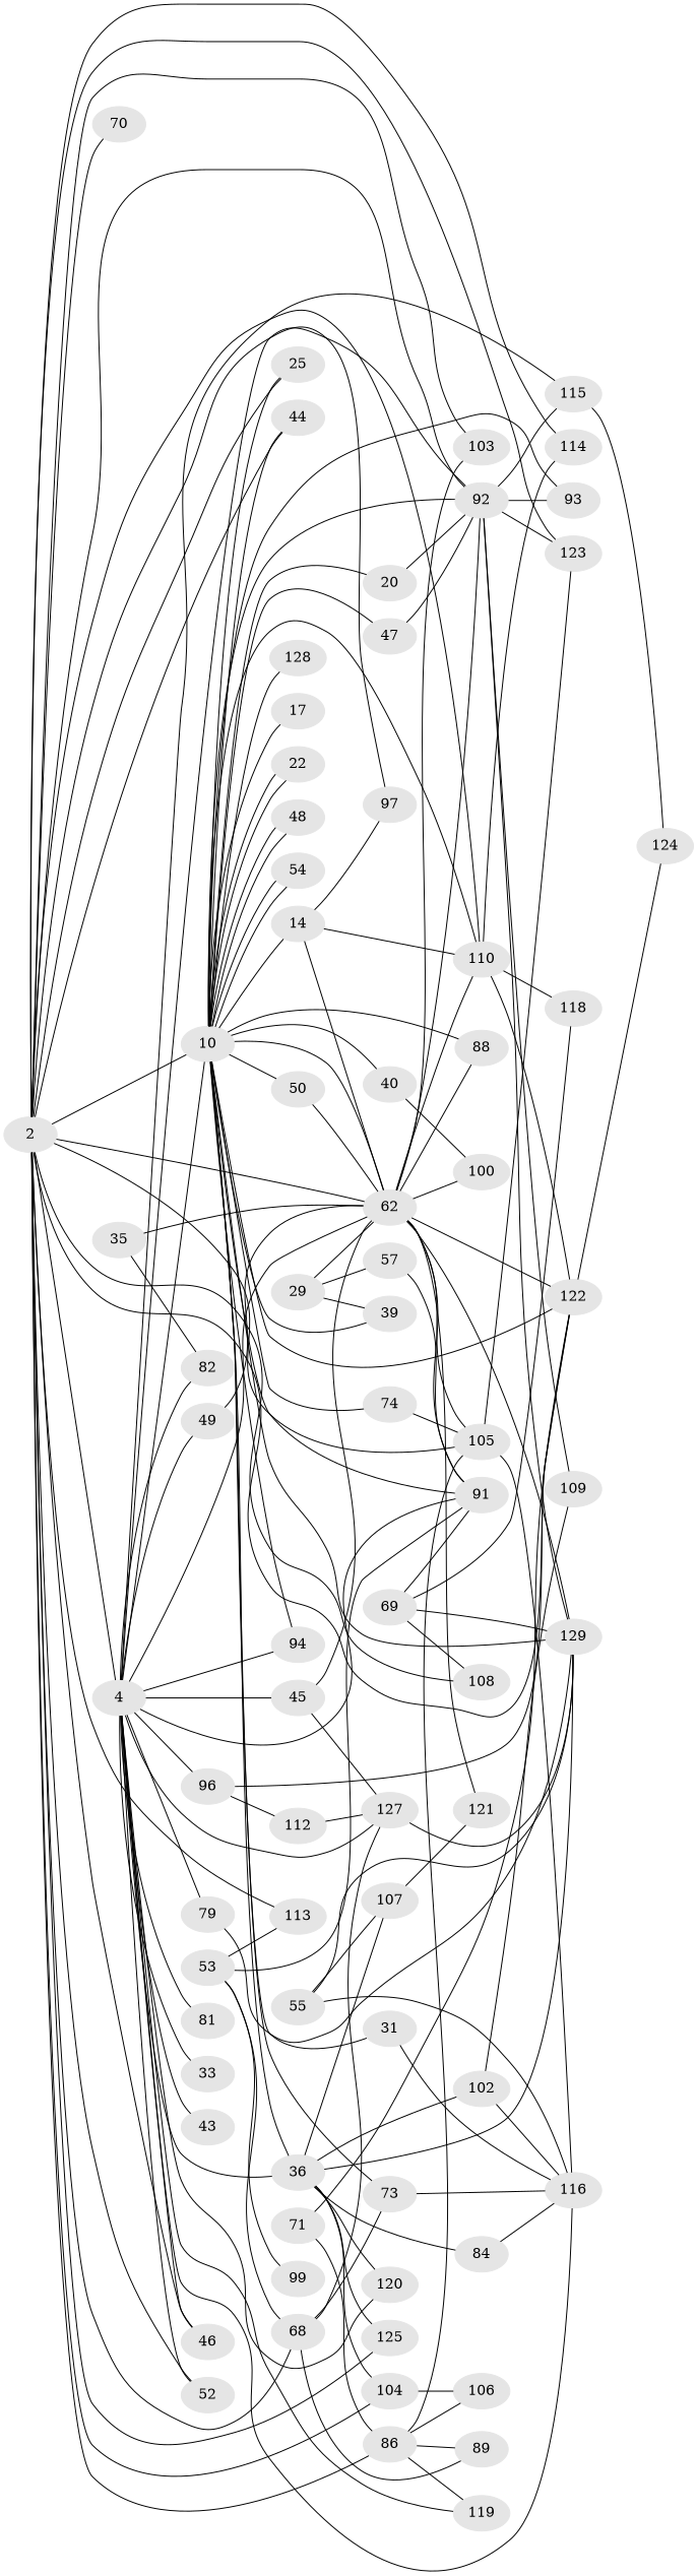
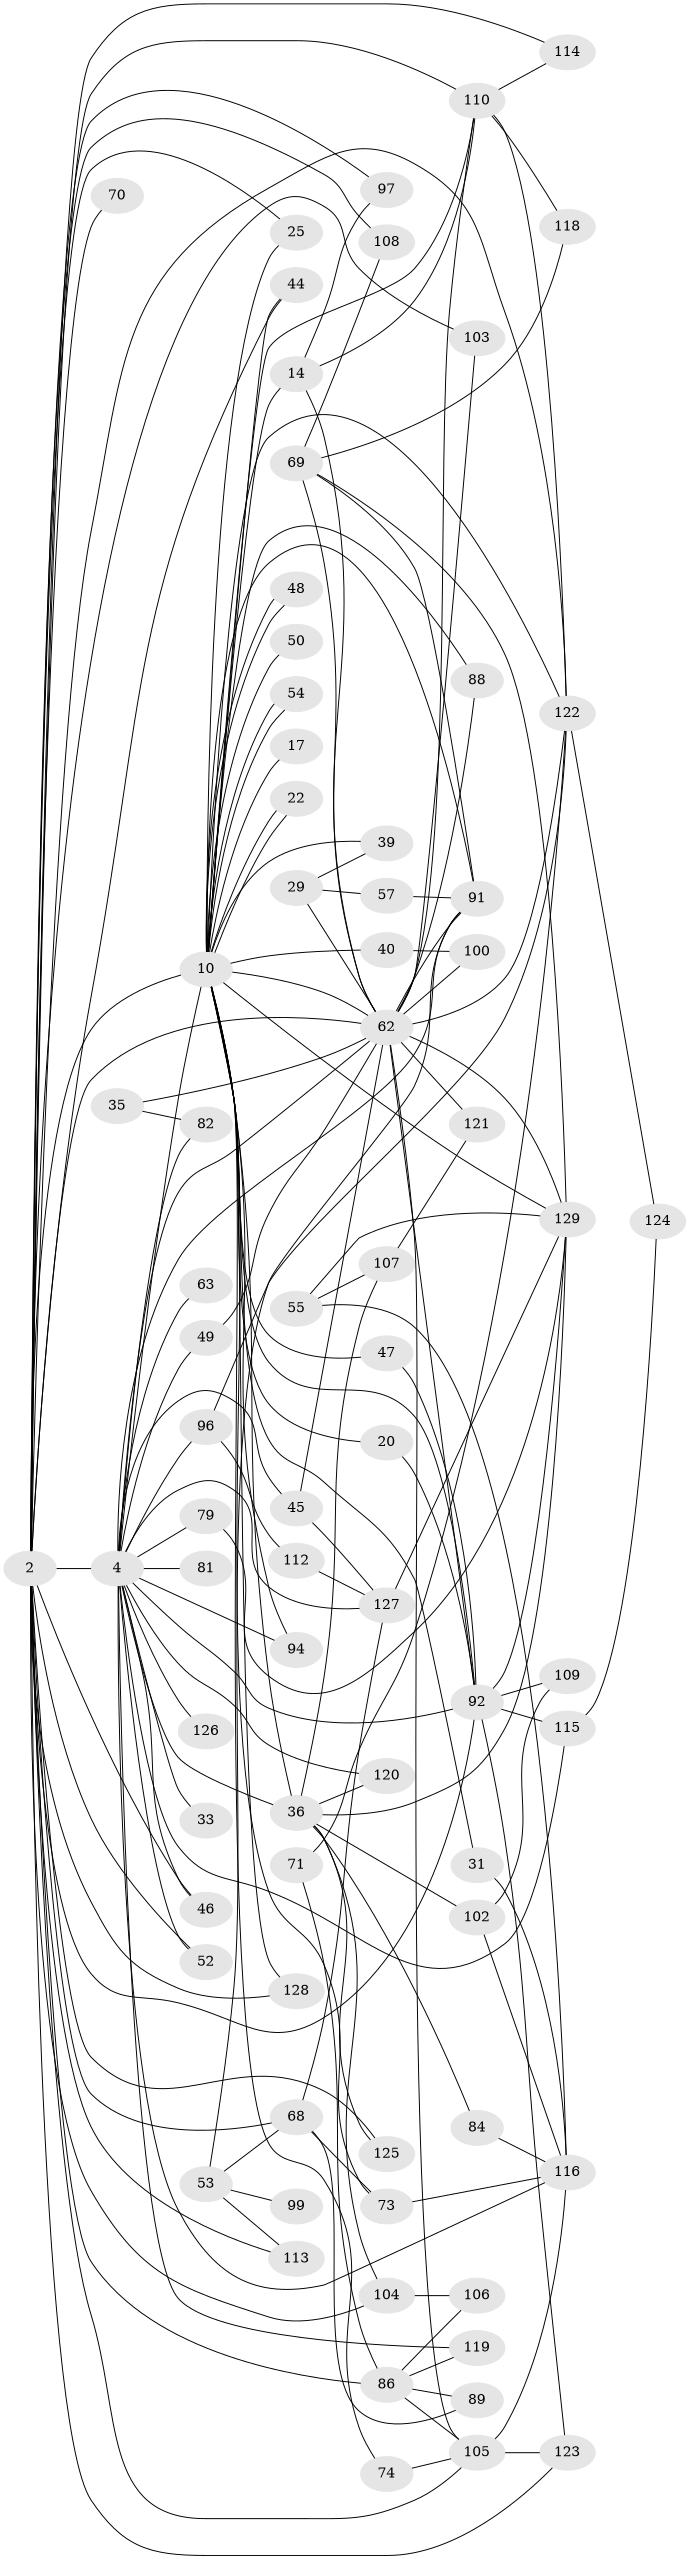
  graph {
    rankdir=LR
    node [color=gray90 style=filled]
    2 [super="+1"]
    4 [super="+3"]
    10 [super="+5"]
    25
    44
    46
    52
    62 [super="+32+7"]
    68 [super="+19"]
    70
    86 [super="+66"]
    92 [super="+64+63+9"]
    97
    103
    104
    105 [super="+12+77"]
    108
    110 [super="+83+87"]
    113
    114
    122 [super="+26+101+98"]
    123 [super="+34"]
    125
    128 [super="+85"]
    33
    36 [super="+27+28"]
-   43
+   43 [label=63]
    45 [super="+21"]
    49
    79
    81
    82
    91 [super="+42+51"]
    94
    96
    115 [super="+90"]
    116 [super="+18"]
    119
    120 [super="+117"]
+   126
    127 [super="+76+80"]
    14
    17
    20
    22
    31
    39
    40
    47
    48
    50
    54
    73 [super="+60"]
    74
    88
-   93
    129 [super="+75+55"]
    100
    121
    89
    106
    109
    118
    124
    84
    102
    107
    112
    29 [super="+15"]
    57
    99 [super="+59"]
    35
    53
    69
    71
    n76 [label=55]
    2 -- 4 [weight=4]
    2 -- 10 [weight=4]
    2 -- 25
    2 -- 44
    2 -- 46
    2 -- 52
    2 -- 62 [weight=5]
    2 -- 68 [weight=3]
    2 -- 70 [weight=2]
    2 -- 86
    2 -- 92 [weight=5]
    2 -- 97
    2 -- 103
    2 -- 104
    2 -- 105
    2 -- 108
    2 -- 110
    2 -- 113
    2 -- 114
    2 -- 122 [weight=2]
    2 -- 123
    2 -- 125
+   2 -- 128
    4 -- 10 [weight=4]
    4 -- 46
    4 -- 52
    4 -- 62 [weight=4]
    4 -- 92 [weight=5]
    4 -- 33 [weight=2]
    4 -- 36 [weight=3]
    4 -- 43 [weight=2]
    4 -- 45
    4 -- 49
    4 -- 79
    4 -- 81 [weight=2]
    4 -- 82
    4 -- 91
    4 -- 94
    4 -- 96
    4 -- 115
    4 -- 116 [weight=2]
    4 -- 119
    4 -- 120 [weight=2]
+   4 -- 126
    4 -- 127 [weight=2]
    10 -- 25
    10 -- 44
    10 -- 62 [weight=4]
    10 -- 92 [weight=5]
    10 -- 110
    10 -- 122 [weight=4]
    10 -- 128 [weight=3]
    10 -- 36
    10 -- 91 [weight=2]
    10 -- 94
    10 -- 14
    10 -- 17 [weight=2]
    10 -- 20
    10 -- 22
    10 -- 22
    10 -- 31
    10 -- 39
    10 -- 40
    10 -- 47
    10 -- 48
    10 -- 48
    10 -- 50
    10 -- 54
    10 -- 54
    10 -- 73
    10 -- 74
    10 -- 88
-   10 -- 93
    10 -- 129
    62 -- 92 [weight=5]
    62 -- 103
    62 -- 105 [weight=5]
    62 -- 110
    62 -- 122 [weight=5]
    62 -- 91 [weight=2]
    62 -- 88
    62 -- 129 [weight=2]
    62 -- 100
    62 -- 121
    68 -- 127 [weight=2]
    68 -- 73
    68 -- 89
    86 -- 105 [weight=2]
    86 -- 119
    86 -- 89
    86 -- 106
    92 -- 123
    92 -- 115 [weight=2]
-   92 -- 93
    92 -- 129
    92 -- 109
    104 -- 106
    105 -- 123
    105 -- 116
    110 -- 114
    110 -- 122 [weight=2]
    110 -- 118
    122 -- 124
    36 -- 104
    36 -- 125
    36 -- 120
    36 -- 129
    36 -- 84
    36 -- 102
    36 -- 107
    45 -- 62 [weight=2]
    45 -- 127
    49 -- 62
    79 -- 129
    96 -- 122
    96 -- 112
    115 -- 124
    127 -- 129
    14 -- 62
    14 -- 97
    14 -- 110
    20 -- 92
    31 -- 116
    40 -- 100
    47 -- 92
-   50 -- 62
+   69 -- 62
    73 -- 116
    74 -- 105
    84 -- 116
    102 -- 116
    102 -- 109
    107 -- 121
    112 -- 127
    29 -- 62 [weight=2]
    29 -- 39
    29 -- 57
    57 -- 91
    35 -- 62
    35 -- 82
    53 -- 68
    53 -- 113
    53 -- 91
    53 -- 99
    69 -- 108
    69 -- 91
    69 -- 129
    69 -- 118
    71 -- 86
    71 -- 122
    n76 -- 116
    n76 -- 129
    n76 -- 107
  }
